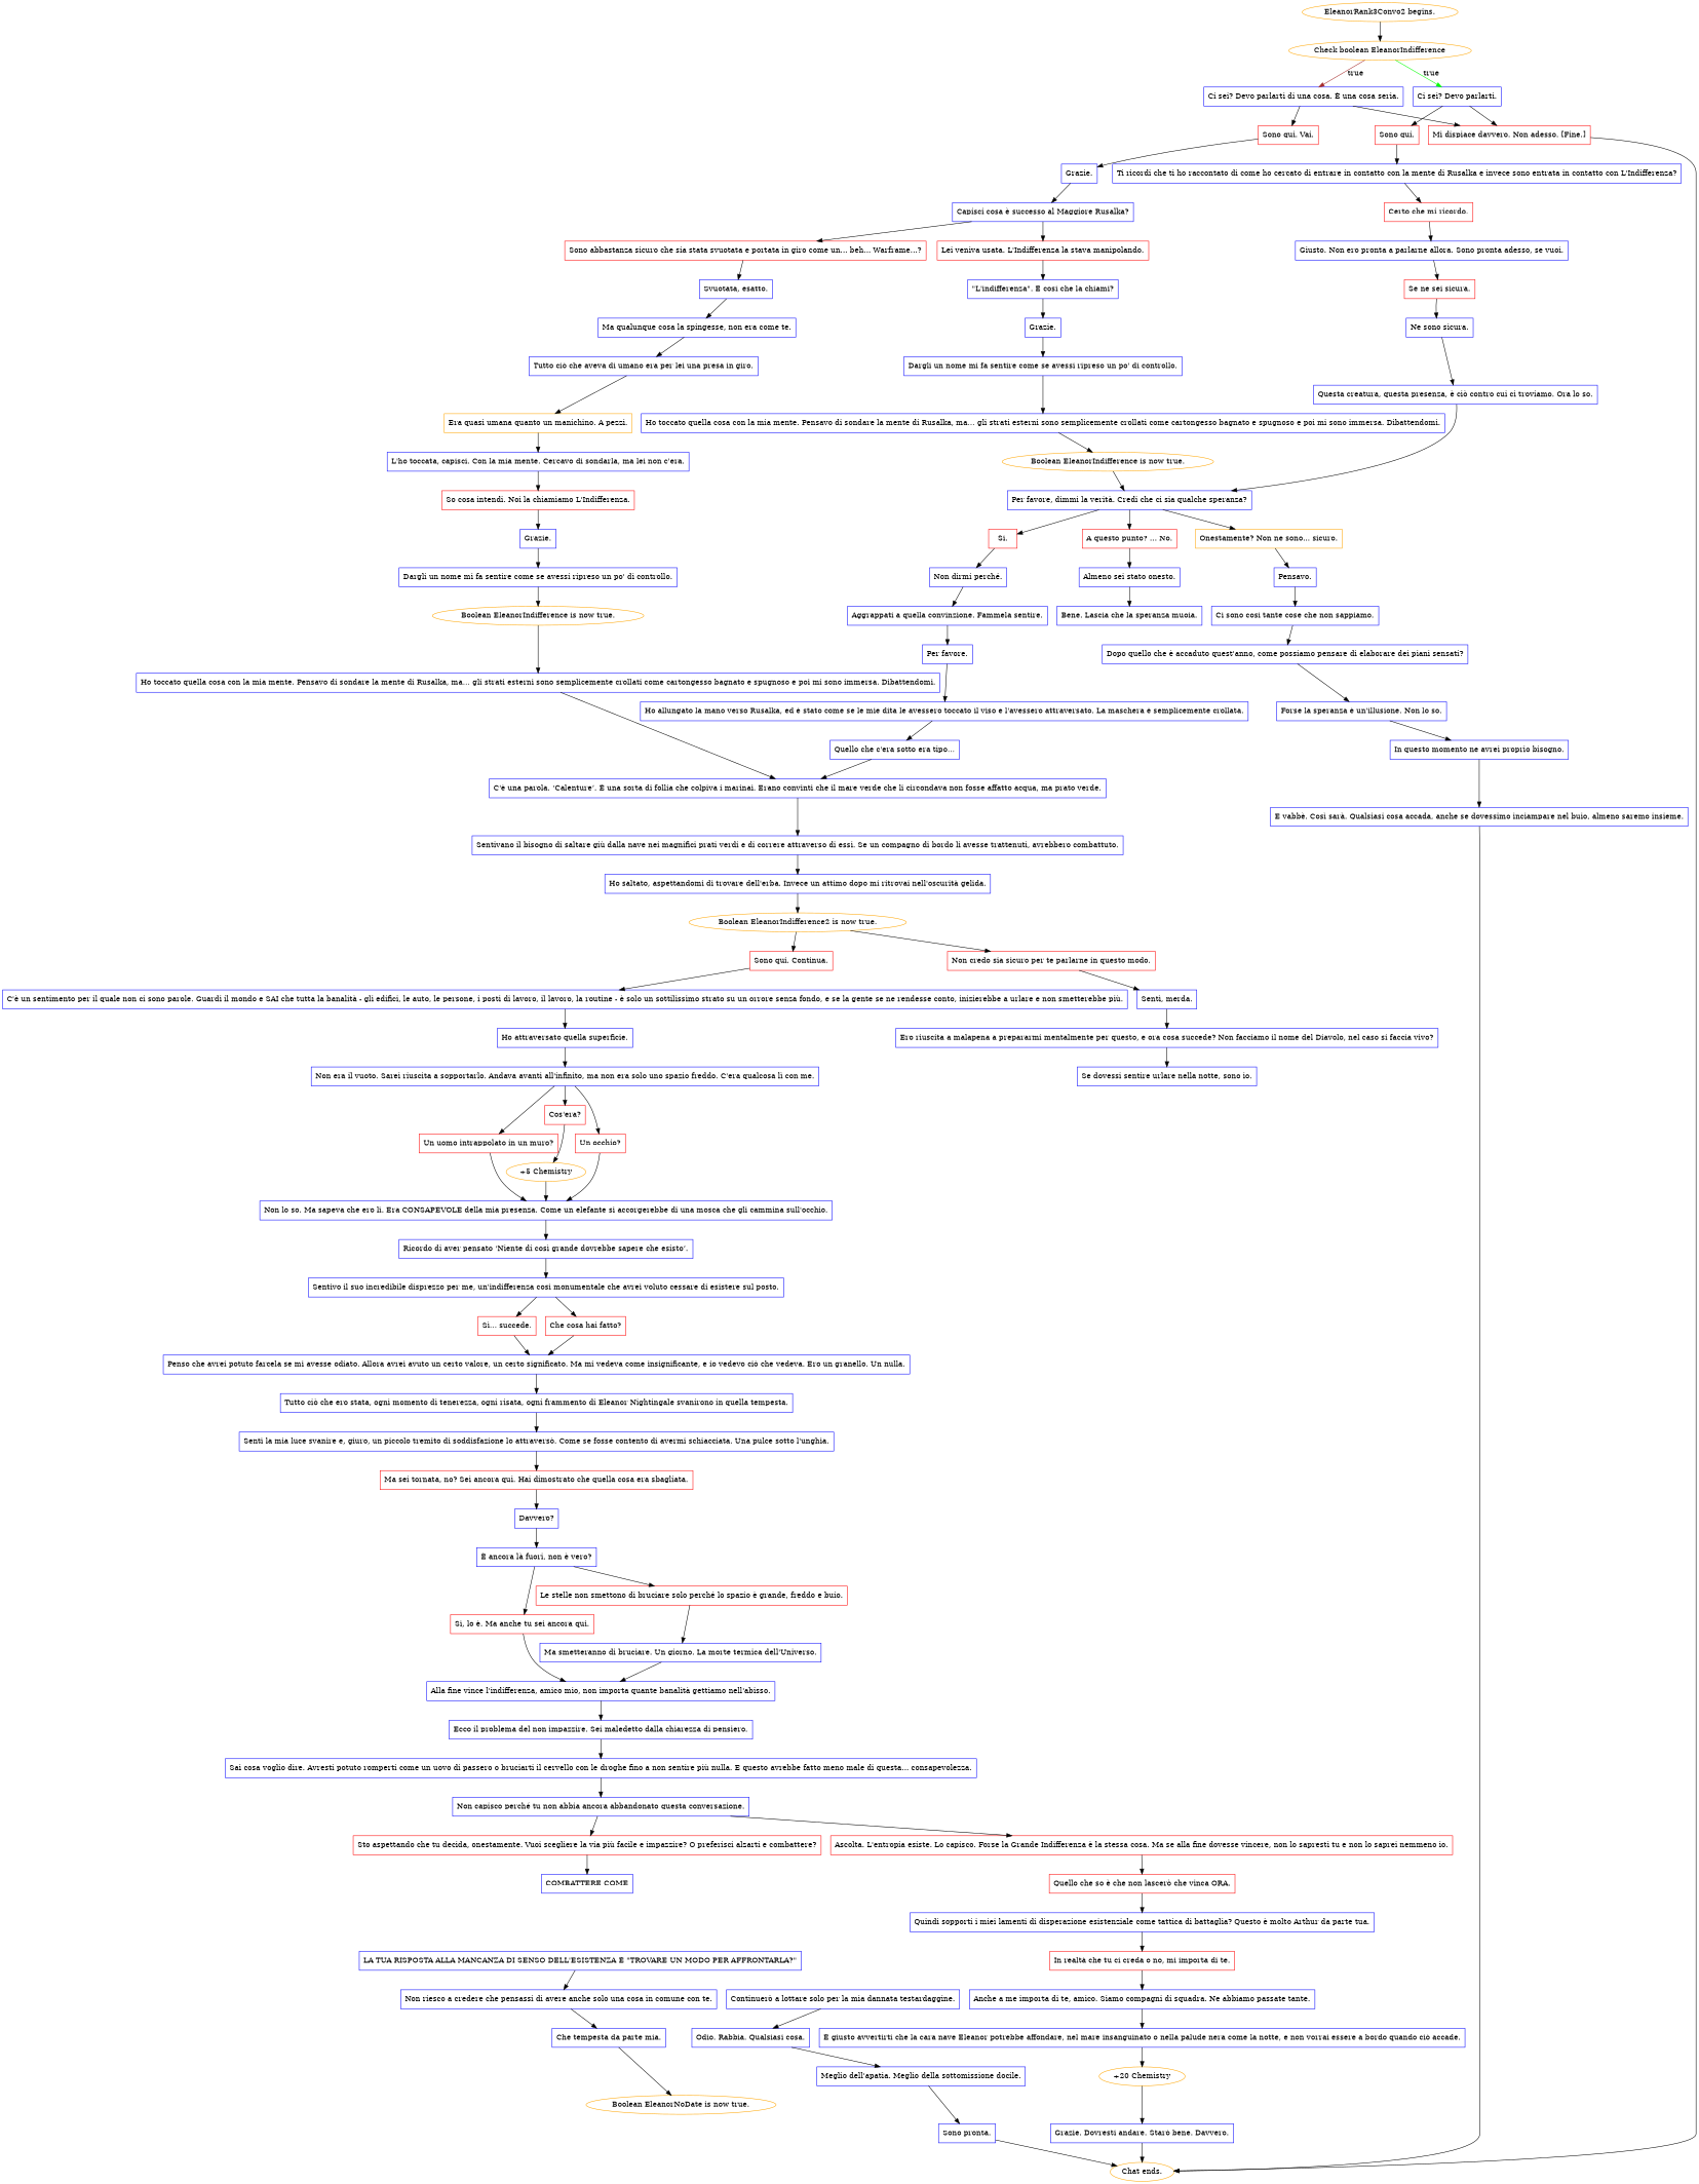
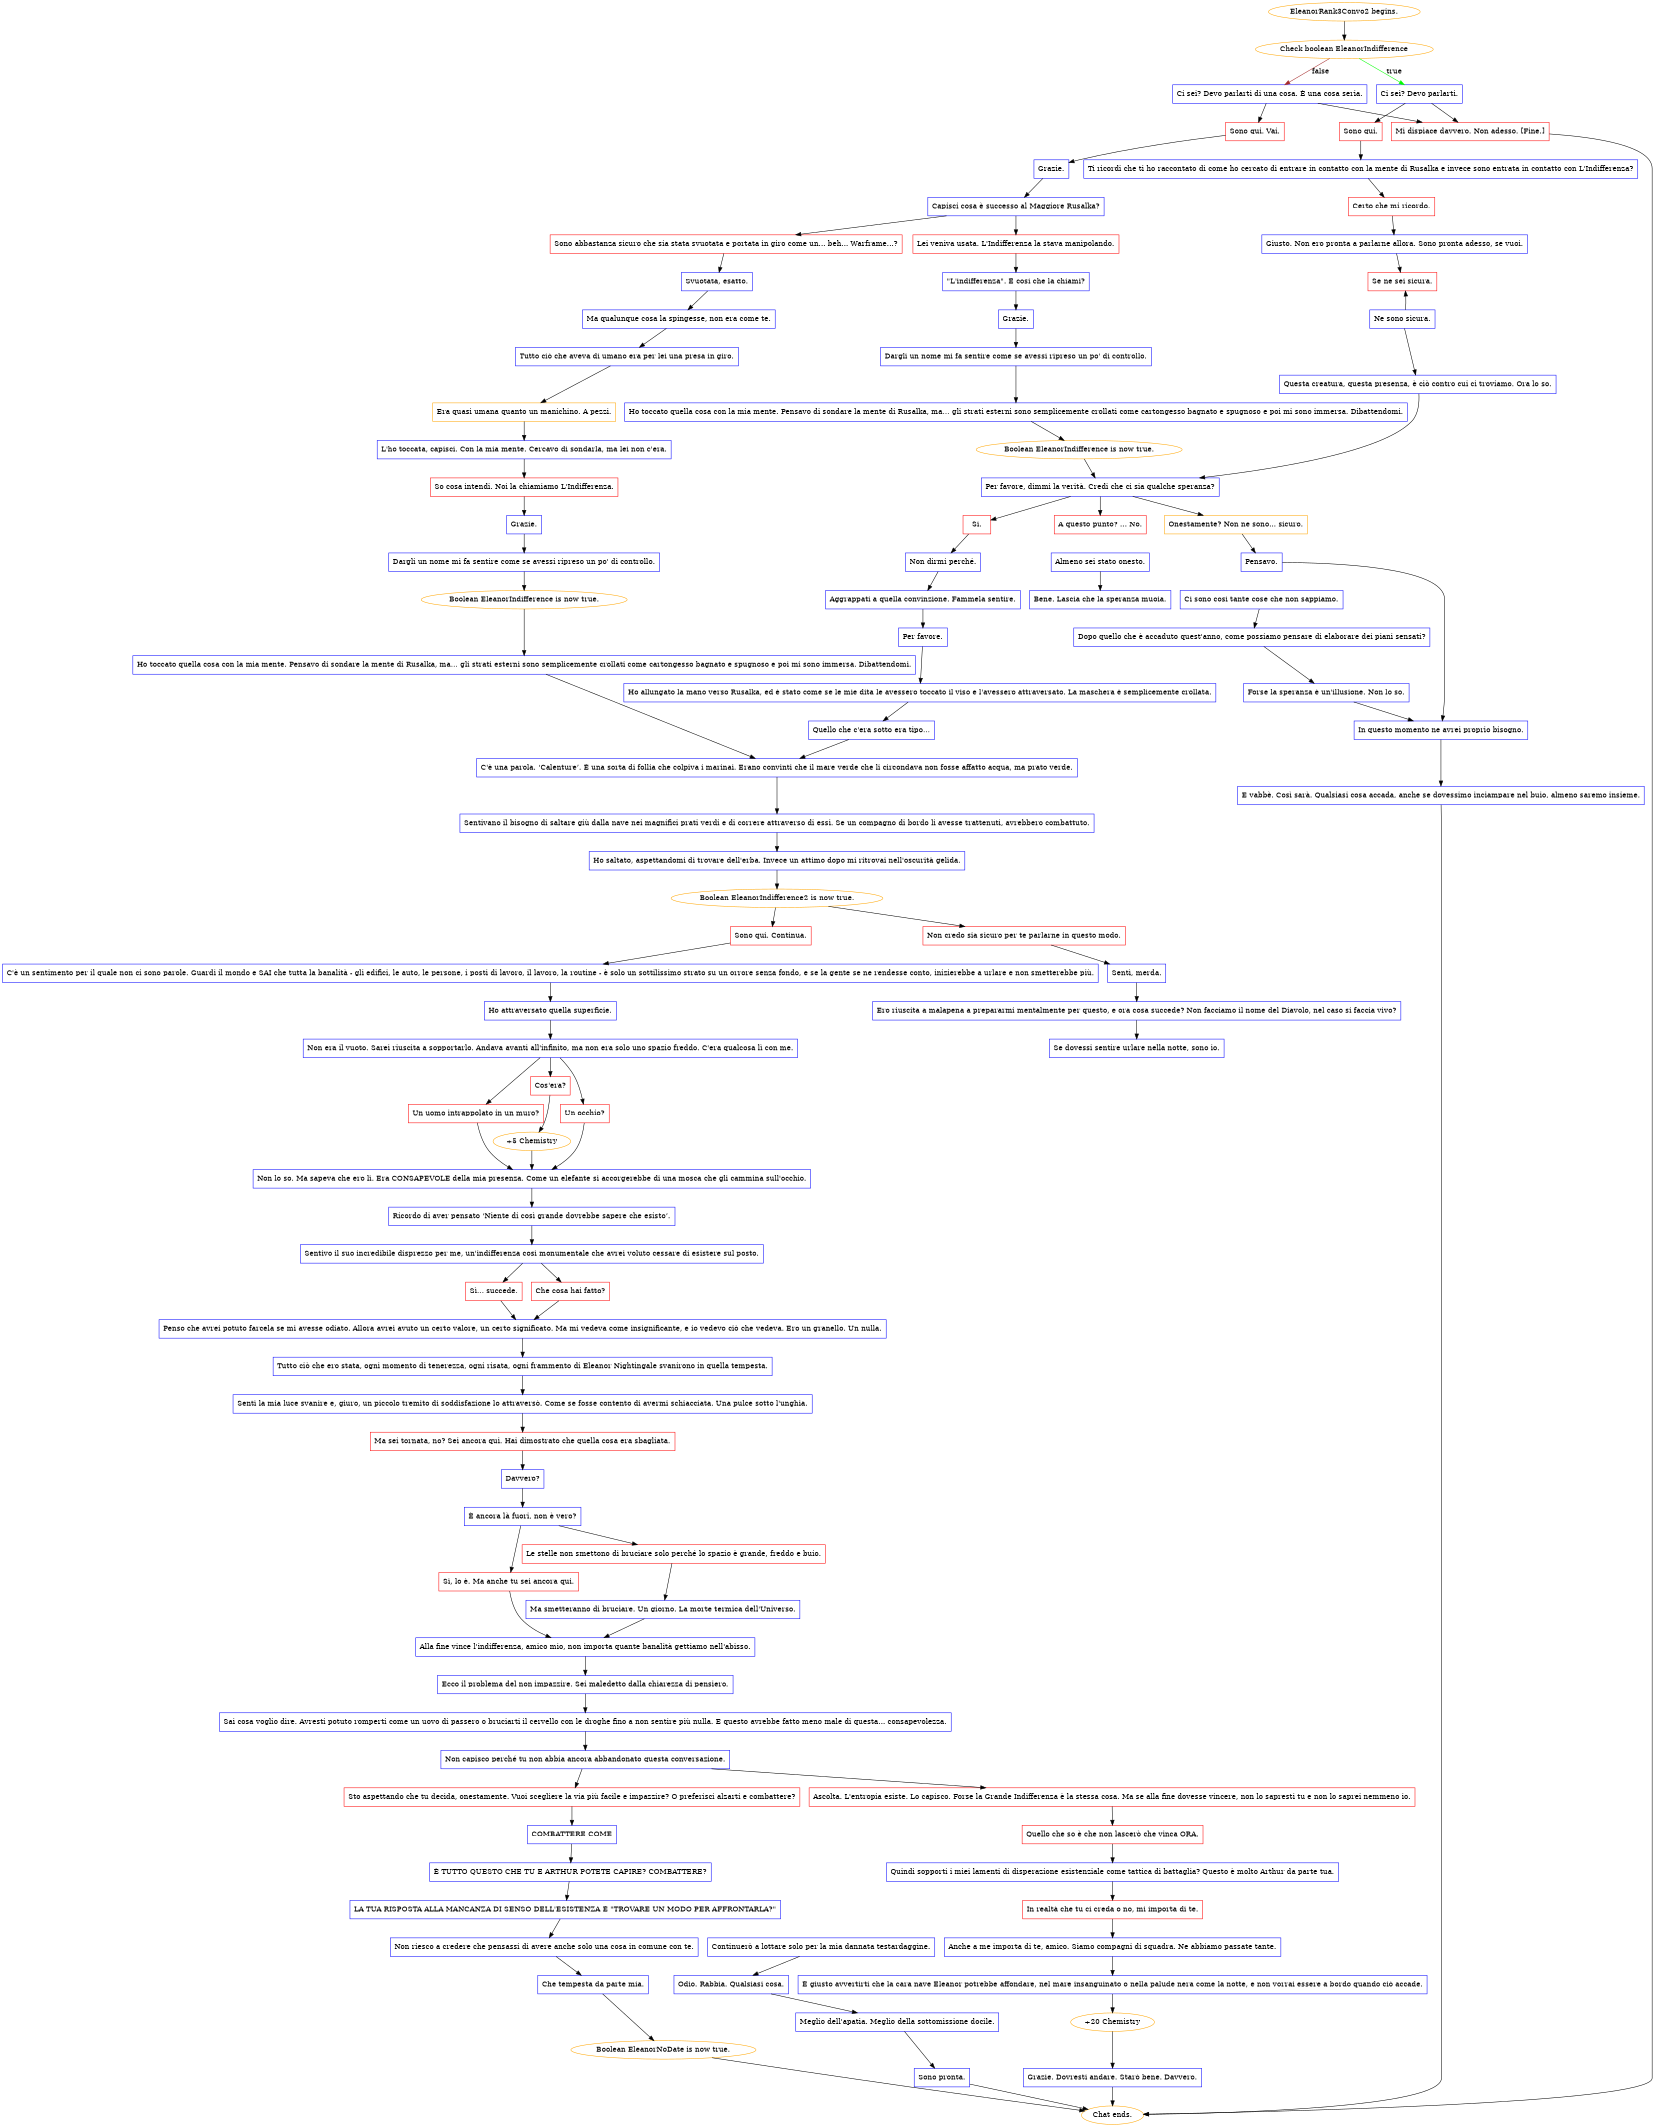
  digraph {
    node [color=blue shape=box]
    "EleanorRank3Convo2 begins." [color=orange shape=""]
    n2 [color=orange label="Check boolean EleanorIndifference" shape=""]
    n3 [label="Ci sei? Devo parlarti."]
    n4 [label="Ci sei? Devo parlarti di una cosa. È una cosa seria."]
    n5 [color=red label="Sono qui."]
    n6 [color=red label="Mi dispiace davvero. Non adesso. [Fine.]"]
    n7 [color=red label="Sono qui. Vai."]
    n8 [label="Ti ricordi che ti ho raccontato di come ho cercato di entrare in contatto con la mente di Rusalka e invece sono entrata in contatto con L'Indifferenza?"]
    "Chat ends." [color=orange shape=""]
    n10 [label="Grazie."]
    n11 [color=red label="Certo che mi ricordo."]
    n12 [label="Capisci cosa è successo al Maggiore Rusalka?"]
    n13 [label="Giusto. Non ero pronta a parlarne allora. Sono pronta adesso, se vuoi."]
    n14 [color=red label="Lei veniva usata. L'Indifferenza la stava manipolando."]
    n15 [color=red label="Sono abbastanza sicuro che sia stata svuotata e portata in giro come un... beh... Warframe...?"]
    n16 [color=red label="Se ne sei sicura."]
    n17 [label="\"L'indifferenza\". È così che la chiami?"]
    n18 [label="Svuotata, esatto."]
    n19 [label="Ne sono sicura."]
    n20 [label="Grazie."]
    n21 [label="Ma qualunque cosa la spingesse, non era come te."]
    n22 [label="Questa creatura, questa presenza, è ciò contro cui ci troviamo. Ora lo so."]
    n23 [label="Dargli un nome mi fa sentire come se avessi ripreso un po' di controllo."]
    n24 [label="Tutto ciò che aveva di umano era per lei una presa in giro."]
    n25 [label="Per favore, dimmi la verità. Credi che ci sia qualche speranza?"]
    n26 [label="Ho toccato quella cosa con la mia mente. Pensavo di sondare la mente di Rusalka, ma… gli strati esterni sono semplicemente crollati come cartongesso bagnato e spugnoso e poi mi sono immersa. Dibattendomi."]
    n27 [color=orange label="Era quasi umana quanto un manichino. A pezzi."]
    n28 [color=red label="A questo punto? ... No."]
    n29 [color=orange label="Onestamente? Non ne sono... sicuro."]
    n30 [color=red label="Sì."]
    n31 [color=orange label="Boolean EleanorIndifference is now true." shape=""]
    n32 [label="L'ho toccata, capisci. Con la mia mente. Cercavo di sondarla, ma lei non c'era."]
    n33 [label="Almeno sei stato onesto."]
    n34 [label="Pensavo."]
    n35 [label="Non dirmi perché."]
    n36 [color=red label="So cosa intendi. Noi la chiamiamo L'Indifferenza."]
    n37 [label="Bene. Lascia che la speranza muoia."]
    n38 [label="Ci sono così tante cose che non sappiamo."]
    n39 [label="Aggrappati a quella convinzione. Fammela sentire."]
    n40 [label="Grazie."]
    n41 [label="Dopo quello che è accaduto quest'anno, come possiamo pensare di elaborare dei piani sensati?"]
    n42 [label="Per favore."]
    n43 [label="Dargli un nome mi fa sentire come se avessi ripreso un po' di controllo."]
    n44 [label="Continuerò a lottare solo per la mia dannata testardaggine."]
    n45 [label="Odio. Rabbia. Qualsiasi cosa."]
    n46 [label="Forse la speranza è un'illusione. Non lo so."]
    n47 [label="Ho allungato la mano verso Rusalka, ed è stato come se le mie dita le avessero toccato il viso e l'avessero attraversato. La maschera è semplicemente crollata."]
    n48 [color=orange label="Boolean EleanorIndifference is now true." shape=""]
    n49 [label="Meglio dell'apatia. Meglio della sottomissione docile."]
    n50 [label="In questo momento ne avrei proprio bisogno."]
    n51 [label="Quello che c'era sotto era tipo…"]
    n52 [label="Ho toccato quella cosa con la mia mente. Pensavo di sondare la mente di Rusalka, ma… gli strati esterni sono semplicemente crollati come cartongesso bagnato e spugnoso e poi mi sono immersa. Dibattendomi."]
    n53 [label="Sono pronta."]
    n54 [label="E vabbè. Così sarà. Qualsiasi cosa accada, anche se dovessimo inciampare nel buio, almeno saremo insieme."]
    n55 [label="C'è una parola. ‘Calenture’. È una sorta di follia che colpiva i marinai. Erano convinti che il mare verde che li circondava non fosse affatto acqua, ma prato verde."]
    n56 [label="Sentivano il bisogno di saltare giù dalla nave nei magnifici prati verdi e di correre attraverso di essi. Se un compagno di bordo li avesse trattenuti, avrebbero combattuto."]
    n57 [label="Ho saltato, aspettandomi di trovare dell'erba. Invece un attimo dopo mi ritrovai nell'oscurità gelida."]
    n58 [color=orange label="Boolean EleanorIndifference2 is now true." shape=""]
    n59 [color=red label="Non credo sia sicuro per te parlarne in questo modo."]
    n60 [color=red label="Sono qui. Continua."]
    n61 [label="Sentì, merda."]
    n62 [label="C'è un sentimento per il quale non ci sono parole. Guardi il mondo e SAI che tutta la banalità - gli edifici, le auto, le persone, i posti di lavoro, il lavoro, la routine - è solo un sottilissimo strato su un orrore senza fondo, e se la gente se ne rendesse conto, inizierebbe a urlare e non smetterebbe più."]
    n63 [label="Ero riuscita a malapena a prepararmi mentalmente per questo, e ora cosa succede? Non facciamo il nome del Diavolo, nel caso si faccia vivo?"]
    n64 [label="Ho attraversato quella superficie."]
    n65 [label="Se dovessi sentire urlare nella notte, sono io."]
    n66 [label="Non era il vuoto. Sarei riuscita a sopportarlo. Andava avanti all'infinito, ma non era solo uno spazio freddo. C'era qualcosa lì con me."]
    n67 [color=red label="Un occhio?"]
    n68 [color=red label="Un uomo intrappolato in un muro?"]
    n69 [color=red label="Cos'era?"]
    n70 [label="Non lo so. Ma sapeva che ero lì. Era CONSAPEVOLE della mia presenza. Come un elefante si accorgerebbe di una mosca che gli cammina sull'occhio."]
    n71 [color=orange label="+5 Chemistry" shape=""]
    n72 [label="Ricordo di aver pensato ‘Niente di così grande dovrebbe sapere che esisto’."]
    n73 [label="Sentivo il suo incredibile disprezzo per me, un'indifferenza così monumentale che avrei voluto cessare di esistere sul posto."]
    n74 [color=red label="Sì... succede."]
    n75 [color=red label="Che cosa hai fatto?"]
    n76 [label="Penso che avrei potuto farcela se mi avesse odiato. Allora avrei avuto un certo valore, un certo significato. Ma mi vedeva come insignificante, e io vedevo ciò che vedeva. Ero un granello. Un nulla."]
    n77 [label="Tutto ciò che ero stata, ogni momento di tenerezza, ogni risata, ogni frammento di Eleanor Nightingale svanirono in quella tempesta."]
    n78 [label="Sentì la mia luce svanire e, giuro, un piccolo tremito di soddisfazione lo attraversò. Come se fosse contento di avermi schiacciata. Una pulce sotto l'unghia."]
    n79 [color=red label="Ma sei tornata, no? Sei ancora qui. Hai dimostrato che quella cosa era sbagliata."]
    n80 [label="Davvero?"]
    n81 [label="È ancora là fuori, non è vero?"]
    n82 [color=red label="Sì, lo è. Ma anche tu sei ancora qui."]
    n83 [color=red label="Le stelle non smettono di bruciare solo perché lo spazio è grande, freddo e buio."]
    n84 [label="Alla fine vince l'indifferenza, amico mio, non importa quante banalità gettiamo nell'abisso."]
    n85 [label="Ma smetteranno di bruciare. Un giorno. La morte termica dell'Universo."]
    n86 [label="Ecco il problema del non impazzire. Sei maledetto dalla chiarezza di pensiero."]
    n87 [label="Sai cosa voglio dire. Avresti potuto romperti come un uovo di passero o bruciarti il cervello con le droghe fino a non sentire più nulla. E questo avrebbe fatto meno male di questa... consapevolezza."]
    n88 [label="Non capisco perché tu non abbia ancora abbandonato questa conversazione."]
    n89 [color=red label="Ascolta. L'entropia esiste. Lo capisco. Forse la Grande Indifferenza è la stessa cosa. Ma se alla fine dovesse vincere, non lo sapresti tu e non lo saprei nemmeno io."]
    n90 [color=red label="Sto aspettando che tu decida, onestamente. Vuoi scegliere la via più facile e impazzire? O preferisci alzarti e combattere?"]
    n91 [color=red label="Quello che so è che non lascerò che vinca ORA."]
    n92 [label="COMBATTERE COME"]
    n93 [label="Quindi sopporti i miei lamenti di disperazione esistenziale come tattica di battaglia? Questo è molto Arthur da parte tua."]
+   n94 [label="È TUTTO QUESTO CHE TU E ARTHUR POTETE CAPIRE? COMBATTERE?"]
    n95 [color=red label="In realtà che tu ci creda o no, mi importa di te."]
    n96 [label="LA TUA RISPOSTA ALLA MANCANZA DI SENSO DELL'ESISTENZA È \"TROVARE UN MODO PER AFFRONTARLA?\""]
    n97 [label="Anche a me importa di te, amico. Siamo compagni di squadra. Ne abbiamo passate tante."]
    n98 [label="Non riesco a credere che pensassi di avere anche solo una cosa in comune con te."]
    n99 [label="È giusto avvertirti che la cara nave Eleanor potrebbe affondare, nel mare insanguinato o nella palude nera come la notte, e non vorrai essere a bordo quando ciò accade."]
    n100 [label="Che tempesta da parte mia."]
    n101 [color=orange label="+20 Chemistry" shape=""]
    n102 [color=orange label="Boolean EleanorNoDate is now true." shape=""]
    n103 [label="Grazie. Dovresti andare. Starò bene. Davvero."]
    "EleanorRank3Convo2 begins." -> n2
    n2 -> n3 [color=green label=true]
-   n2 -> n4 [color=brown label=true]
+   n2 -> n4 [color=brown label=false]
    n3 -> n5
    n3 -> n6
    n4 -> n6
    n4 -> n7
    n5 -> n8
    n6 -> "Chat ends."
    n7 -> n10
    n8 -> n11
    n10 -> n12
    n11 -> n13
    n12 -> n14
    n12 -> n15
    n13 -> n16
    n14 -> n17
    n15 -> n18
-   n16 -> n19
+   n19 -> n16
    n17 -> n20
    n18 -> n21
    n19 -> n22
    n20 -> n23
    n21 -> n24
    n22 -> n25
    n23 -> n26
    n24 -> n27
    n25 -> n28
    n25 -> n29
    n25 -> n30
    n26 -> n31
    n27 -> n32
-   n28 -> n33
    n29 -> n34
    n30 -> n35
    n31 -> n25
    n32 -> n36
    n33 -> n37
-   n34 -> n38
+   n34 -> n50
    n35 -> n39
    n36 -> n40
    n38 -> n41
    n39 -> n42
    n40 -> n43
    n41 -> n46
    n42 -> n47
    n43 -> n48
    n44 -> n45
    n45 -> n49
    n46 -> n50
    n47 -> n51
    n48 -> n52
    n49 -> n53
    n50 -> n54
    n51 -> n55
    n52 -> n55
    n53 -> "Chat ends."
    n54 -> "Chat ends."
    n55 -> n56
    n56 -> n57
    n57 -> n58
    n58 -> n59
    n58 -> n60
    n59 -> n61
    n60 -> n62
    n61 -> n63
    n62 -> n64
    n63 -> n65
    n64 -> n66
    n66 -> n67
    n66 -> n68
    n66 -> n69
    n67 -> n70
    n68 -> n70
    n69 -> n71
    n70 -> n72
    n71 -> n70
    n72 -> n73
    n73 -> n74
    n73 -> n75
    n74 -> n76
    n75 -> n76
    n76 -> n77
    n77 -> n78
    n78 -> n79
    n79 -> n80
    n80 -> n81
    n81 -> n82
    n81 -> n83
    n82 -> n84
    n83 -> n85
    n84 -> n86
    n85 -> n84
    n86 -> n87
    n87 -> n88
    n88 -> n89
    n88 -> n90
    n89 -> n91
    n90 -> n92
    n91 -> n93
+   n92 -> n94
    n93 -> n95
+   n94 -> n96
    n95 -> n97
    n96 -> n98
    n97 -> n99
    n98 -> n100
    n99 -> n101
    n100 -> n102
    n101 -> n103
+   n102 -> "Chat ends."
    n103 -> "Chat ends."
  }
